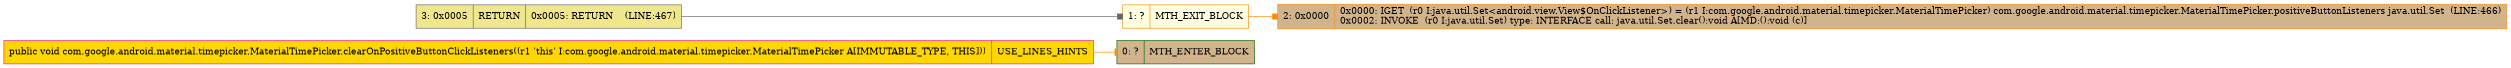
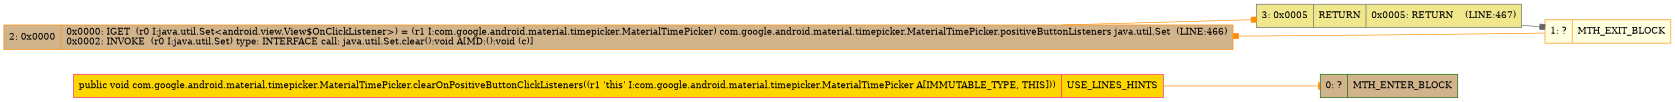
  digraph {
    rankdir=LR
    node [color=darkorange fillcolor=tan shape=record style=filled]
    edge [arrowhead=box color=darkorange]
    n1 [color=darkgreen label="{0\:\ ?|MTH_ENTER_BLOCK\l}"]
    n2 [label="{2\:\ 0x0000|0x0000: IGET  (r0 I:java.util.Set\<android.view.View$OnClickListener\>) = (r1 I:com.google.android.material.timepicker.MaterialTimePicker) com.google.android.material.timepicker.MaterialTimePicker.positiveButtonListeners java.util.Set  (LINE:466)\l0x0002: INVOKE  (r0 I:java.util.Set) type: INTERFACE call: java.util.Set.clear():void A[MD:():void (c)]\l}"]
    n3 [color=gray40 fillcolor=khaki label="{3\:\ 0x0005|RETURN\l|0x0005: RETURN    (LINE:467)\l}"]
    n4 [fillcolor=lightyellow label="{1\:\ ?|MTH_EXIT_BLOCK\l}"]
    n5 [color=deeppink fillcolor=gold label="{public void com.google.android.material.timepicker.MaterialTimePicker.clearOnPositiveButtonClickListeners((r1 'this' I:com.google.android.material.timepicker.MaterialTimePicker A[IMMUTABLE_TYPE, THIS]))  | USE_LINES_HINTS\l}"]
+   n2 -> n3
    n3 -> n4 [color=gray40]
    n4 -> n2
    n5 -> n1 [arrowhead=tee]
  }
